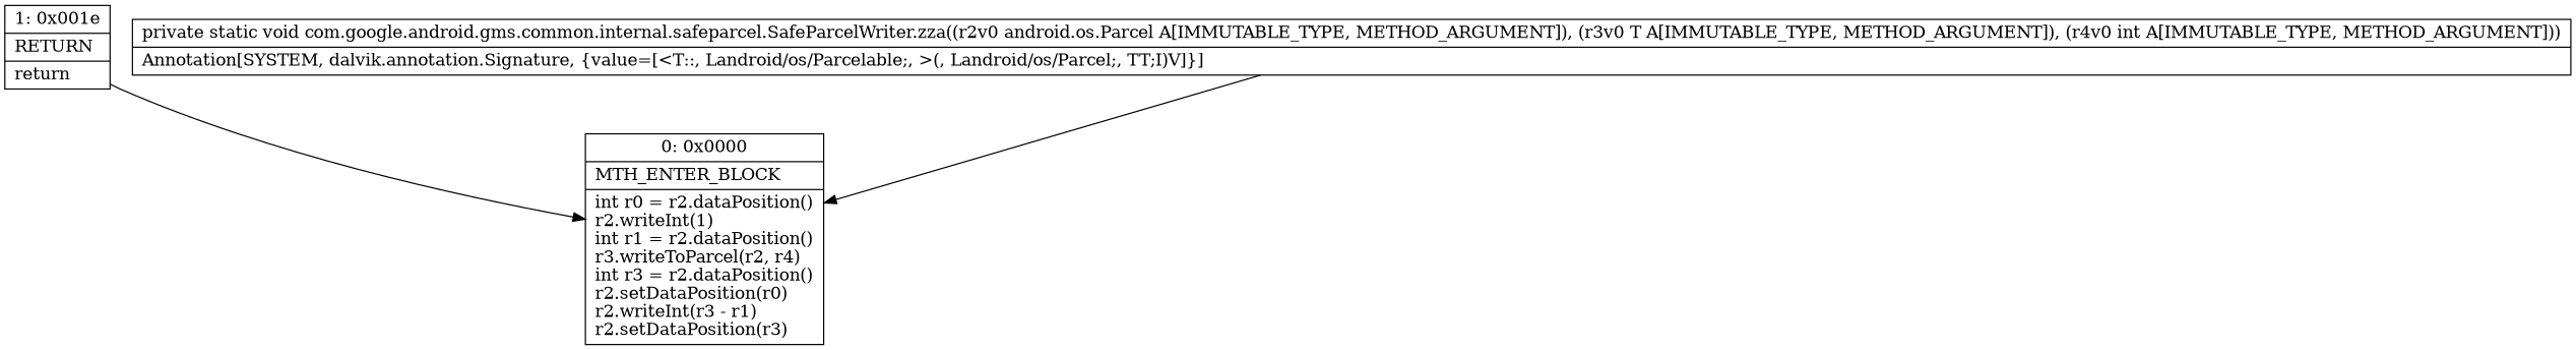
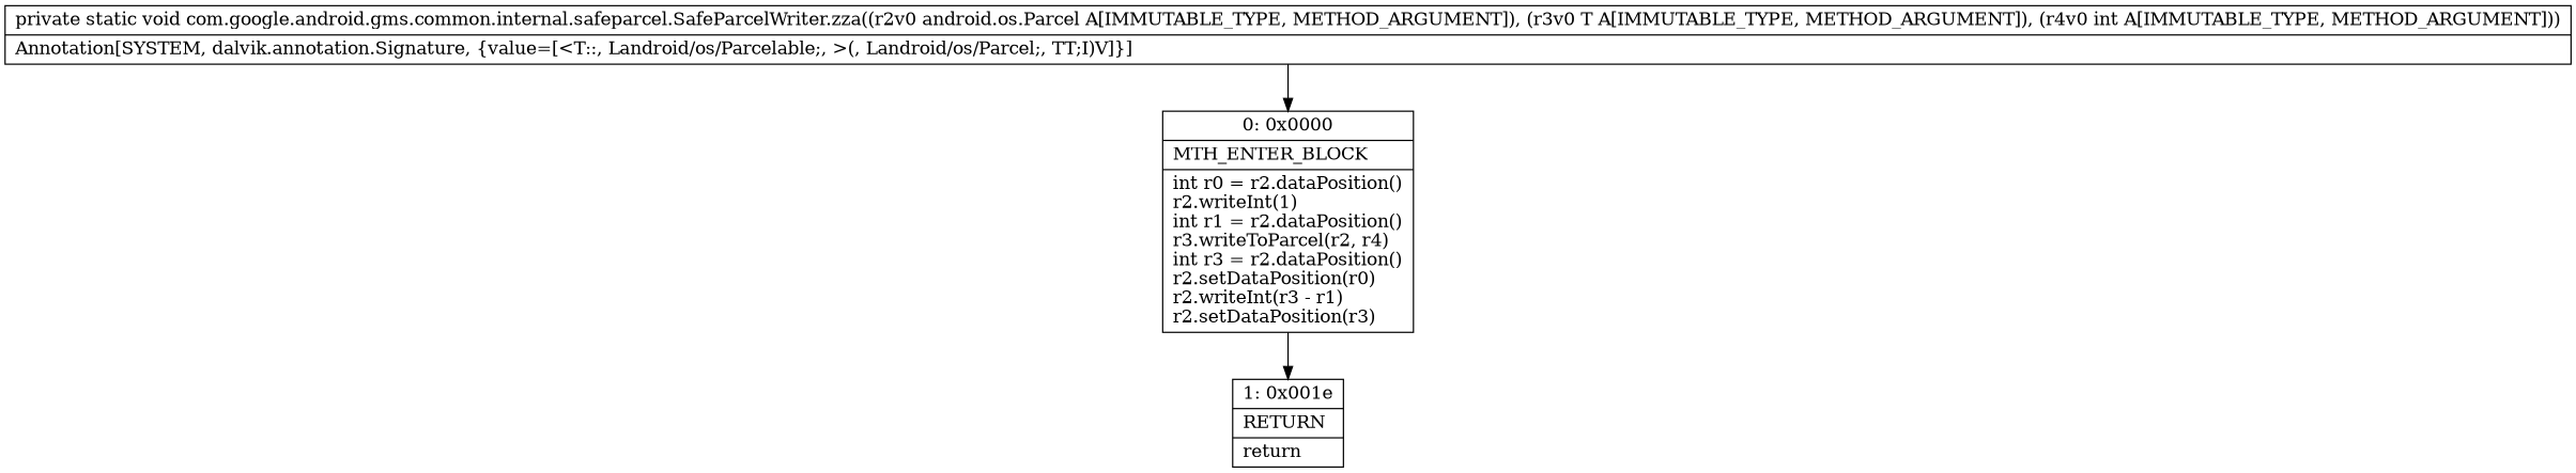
  digraph {
    node [shape=record]
    n1 [label="{0\:\ 0x0000|MTH_ENTER_BLOCK\l|int r0 = r2.dataPosition()\lr2.writeInt(1)\lint r1 = r2.dataPosition()\lr3.writeToParcel(r2, r4)\lint r3 = r2.dataPosition()\lr2.setDataPosition(r0)\lr2.writeInt(r3 \- r1)\lr2.setDataPosition(r3)\l}"]
    n2 [label="{1\:\ 0x001e|RETURN\l|return\l}"]
    n3 [label="{private static void com.google.android.gms.common.internal.safeparcel.SafeParcelWriter.zza((r2v0 android.os.Parcel A[IMMUTABLE_TYPE, METHOD_ARGUMENT]), (r3v0 T A[IMMUTABLE_TYPE, METHOD_ARGUMENT]), (r4v0 int A[IMMUTABLE_TYPE, METHOD_ARGUMENT]))  | Annotation[SYSTEM, dalvik.annotation.Signature, \{value=[\<T::, Landroid\/os\/Parcelable;, \>(, Landroid\/os\/Parcel;, TT;I)V]\}]\l}"]
-   n2 -> n1
+   n1 -> n2
    n3 -> n1
  }
